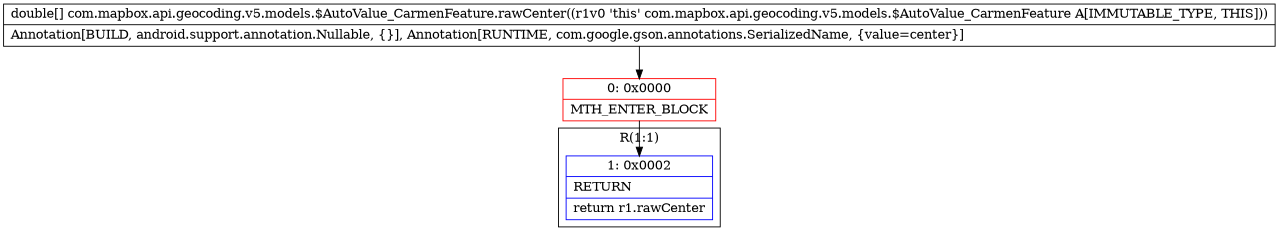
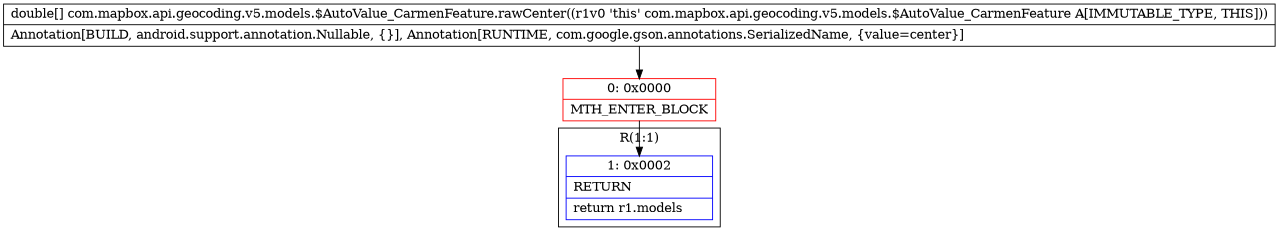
  digraph {
    node [shape=record]
-   n1 [color=blue label="{1\:\ 0x0002|RETURN\l|return r1.rawCenter\l}"]
+   n1 [color=blue label="{1\:\ 0x0002|RETURN\l|return r1.models\l}"]
    n2 [color=red label="{0\:\ 0x0000|MTH_ENTER_BLOCK\l}"]
    n3 [label="{double[] com.mapbox.api.geocoding.v5.models.$AutoValue_CarmenFeature.rawCenter((r1v0 'this' com.mapbox.api.geocoding.v5.models.$AutoValue_CarmenFeature A[IMMUTABLE_TYPE, THIS]))  | Annotation[BUILD, android.support.annotation.Nullable, \{\}], Annotation[RUNTIME, com.google.gson.annotations.SerializedName, \{value=center\}]\l}"]
    subgraph cluster_1 {
      label="R(1:1)"
      n1
    }
    n2 -> n1
    n3 -> n2
  }
